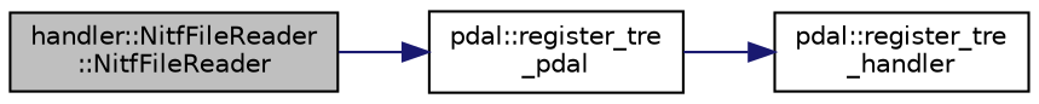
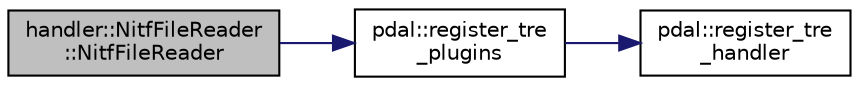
  digraph {
    rankdir=LR
    node [color=black fillcolor=white fontname=Helvetica fontsize=10 shape=record style=filled]
    edge [color=midnightblue fontname=Helvetica fontsize=10 labelfontname=Helvetica labelfontsize=10 style=solid]
    n1 [fillcolor=grey75 fontcolor=black height=0.2 label="handler::NitfFileReader\l::NitfFileReader" width=0.4]
-   n2 [height=0.2 label="pdal::register_tre\l_pdal" width=0.4]
+   n2 [height=0.2 label="pdal::register_tre\l_plugins" width=0.4]
    n3 [height=0.2 label="pdal::register_tre\l_handler" width=0.4]
    n1 -> n2
    n2 -> n3
  }
